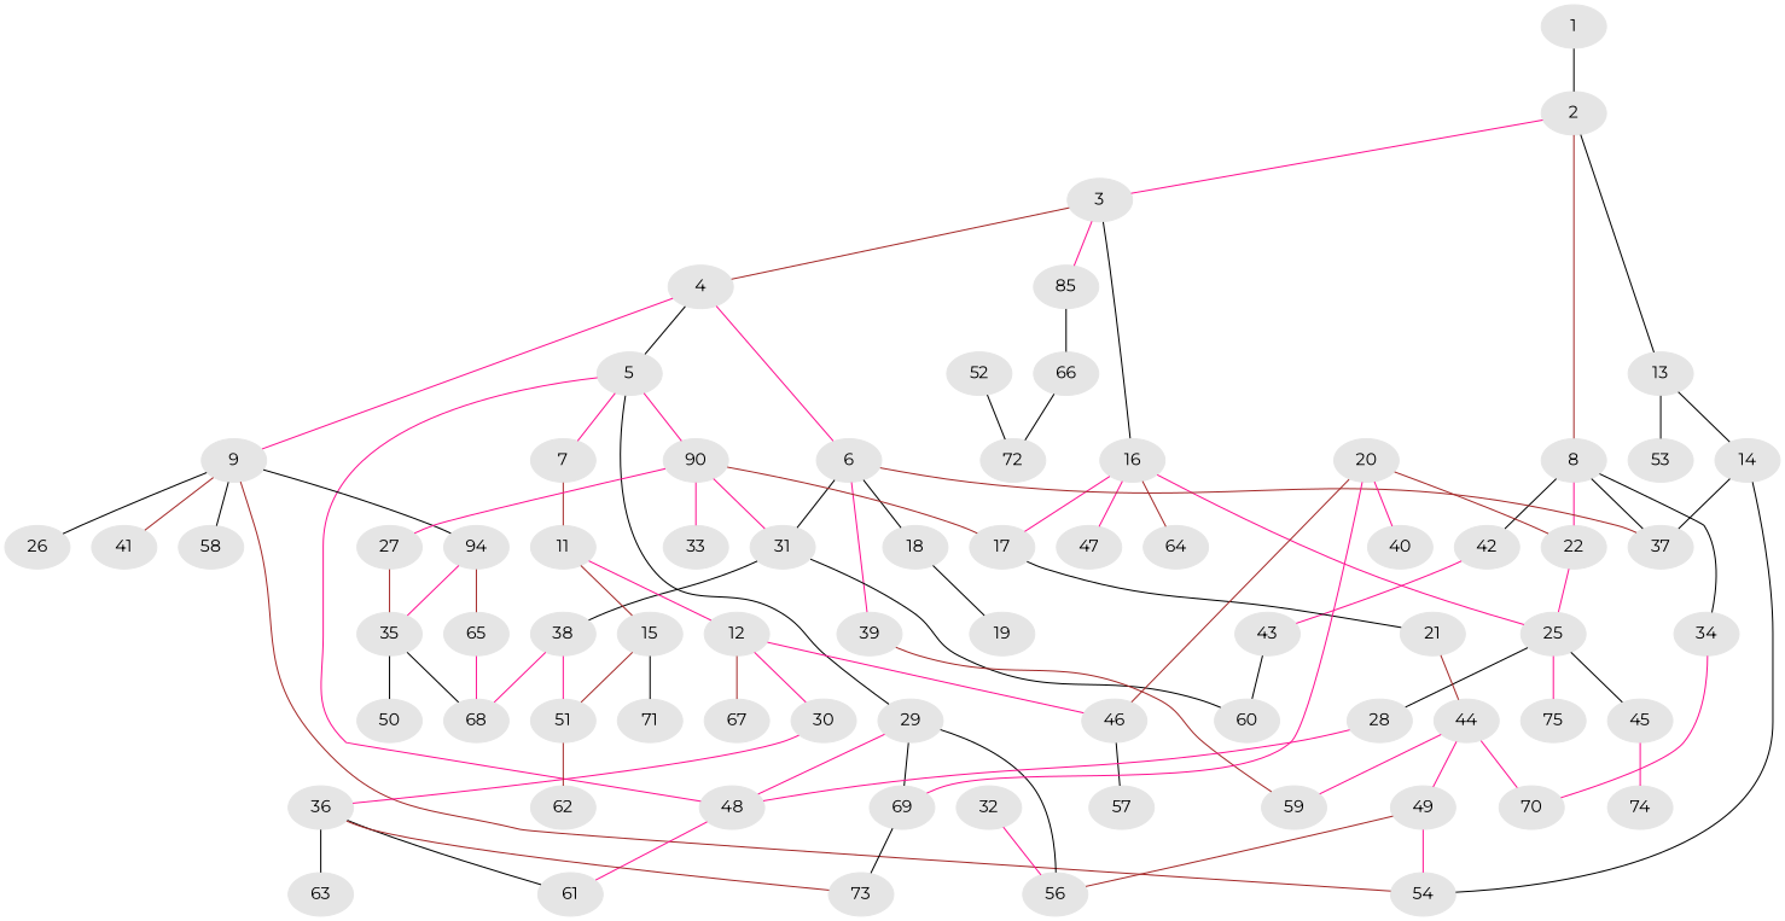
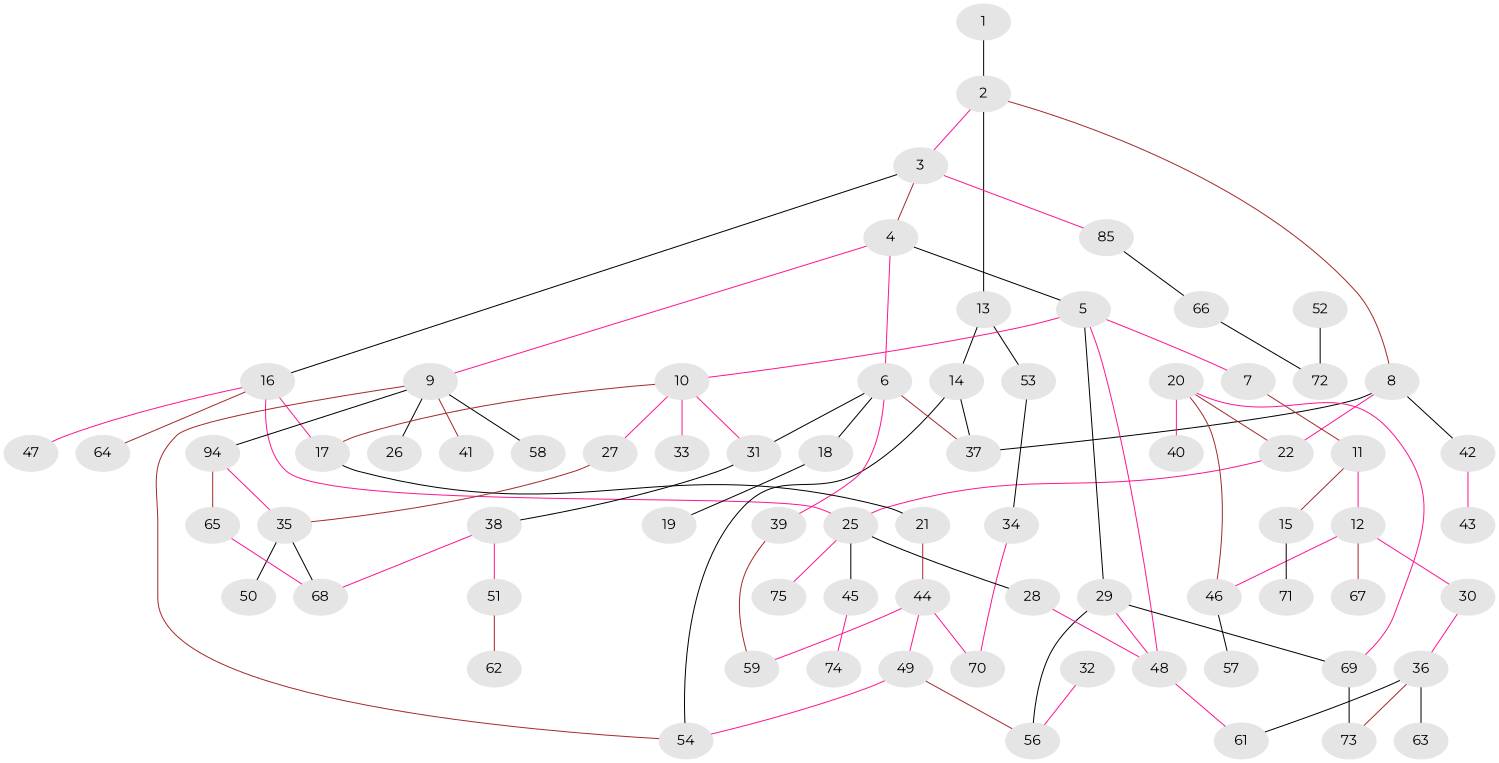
  graph {
    fontname=Montserrat
    node [color=gray90 fontname=Montserrat style=filled]
    edge [color=deeppink fontname=Montserrat]
    1
    2
    3
    8
    13
    4
    16
    n8 [label=85]
    37
    22
    34
    42
    14
    53
    5
    6
    9
    17
    25
    47
    64
    66
    7
-   10 [label=90]
+   10
    29
    48
    18
    31
    39
    n30 [label=94]
    26
    41
    54
    58
    11
    27
    33
    69
    56
    61
    19
    38
-   60
    59
    12
    15
    52
    72
    70
    43
    35
    65
    21
    30
    67
    46
    51
    71
    20
    40
    36
    62
    28
    45
    75
    44
    57
    73
    49
    32
    50
    68
    74
    63
    1 -- 2 [color=black]
    2 -- 3
    2 -- 8 [color=brown]
    2 -- 13 [color=black]
    3 -- 4 [color=brown]
    3 -- 16 [color=black]
    3 -- n8
    8 -- 37 [color=black]
    8 -- 22
-   8 -- 34 [color=black]
+   53 -- 34 [color=black]
    8 -- 42 [color=black]
    13 -- 14 [color=black]
    13 -- 53 [color=black]
    4 -- 5 [color=black]
    4 -- 6
    4 -- 9
    16 -- 17
    16 -- 25
    16 -- 47
    16 -- 64 [color=brown]
    n8 -- 66 [color=black]
    22 -- 25
    34 -- 70
    42 -- 43
    14 -- 37 [color=black]
    14 -- 54 [color=black]
    5 -- 7
    5 -- 10
    5 -- 29 [color=black]
    5 -- 48
    6 -- 37 [color=brown]
    6 -- 18 [color=black]
    6 -- 31 [color=black]
    6 -- 39
    9 -- n30 [color=black]
    9 -- 26 [color=black]
    9 -- 41 [color=brown]
    9 -- 54 [color=brown]
    9 -- 58 [color=black]
    17 -- 21 [color=black]
    25 -- 28 [color=black]
    25 -- 45 [color=black]
    25 -- 75
    66 -- 72 [color=black]
    7 -- 11 [color=brown]
    10 -- 17 [color=brown]
    10 -- 31
    10 -- 27
    10 -- 33
    29 -- 48
    29 -- 69 [color=black]
    29 -- 56 [color=black]
    48 -- 61
    18 -- 19 [color=black]
    31 -- 38 [color=black]
-   31 -- 60 [color=black]
    39 -- 59 [color=brown]
    n30 -- 35
    n30 -- 65 [color=brown]
    11 -- 12
    11 -- 15 [color=brown]
    27 -- 35 [color=brown]
    69 -- 73 [color=black]
    38 -- 51
    38 -- 68
    12 -- 30
    12 -- 67 [color=brown]
    12 -- 46
-   15 -- 51 [color=brown]
    15 -- 71 [color=black]
    52 -- 72 [color=black]
-   43 -- 60 [color=black]
    35 -- 50 [color=black]
    35 -- 68 [color=black]
    65 -- 68
    21 -- 44 [color=brown]
    30 -- 36
    46 -- 57 [color=black]
    51 -- 62 [color=brown]
    20 -- 22 [color=brown]
    20 -- 69
    20 -- 46 [color=brown]
    20 -- 40
    36 -- 61 [color=black]
    36 -- 73 [color=brown]
    36 -- 63 [color=black]
    28 -- 48
    45 -- 74
    44 -- 59
    44 -- 70
    44 -- 49
    49 -- 54
    49 -- 56 [color=brown]
    32 -- 56
  }
